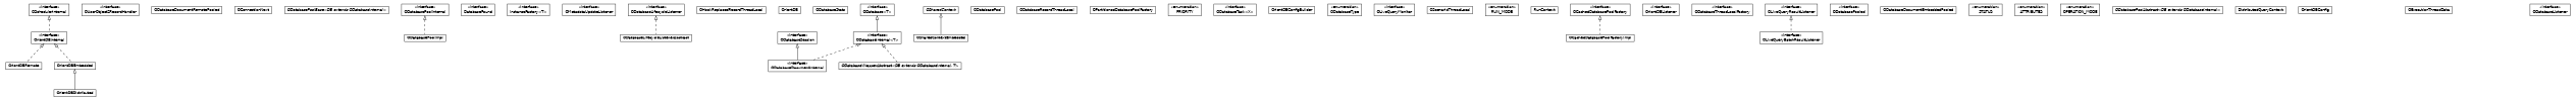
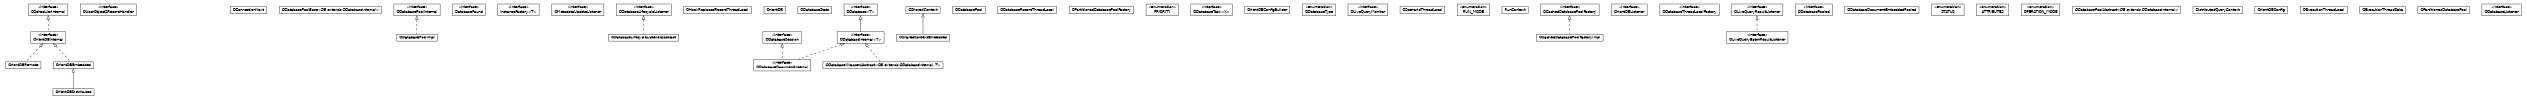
  digraph {
    nodesep=0.25
    ranksep=0.5
    node [fontcolor=black fontname=Helvetica fontsize=10.0 shape=plaintext]
    edge [arrowtail=empty dir=back fontname=Helvetica fontsize=10 headport=p labelfontname=Helvetica labelfontsize=10 style=dashed tailport=p]
    n1 [label=<<table title="com.orientechnologies.orient.core.db.OrientDBDistributed" border="0" cellborder="1" cellspacing="0" cellpadding="2" port="p" href="./OrientDBDistributed.html"> 		<tr><td><table border="0" cellspacing="0" cellpadding="1"> <tr><td align="center" balign="center"> OrientDBDistributed </td></tr> 		</table></td></tr> 		</table>>]
    n2 [label=<<table title="com.orientechnologies.orient.core.db.OUserObject2RecordHandler" border="0" cellborder="1" cellspacing="0" cellpadding="2" port="p" href="./OUserObject2RecordHandler.html"> 		<tr><td><table border="0" cellspacing="0" cellpadding="1"> <tr><td align="center" balign="center"> &#171;interface&#187; </td></tr> <tr><td align="center" balign="center"> OUserObject2RecordHandler </td></tr> 		</table></td></tr> 		</table>>]
-   n3 [label=<<table title="com.orientechnologies.orient.core.db.ODatabaseDocumentRemotePooled" border="0" cellborder="1" cellspacing="0" cellpadding="2" port="p" href="./ODatabaseDocumentRemotePooled.html"> 		<tr><td><table border="0" cellspacing="0" cellpadding="1"> <tr><td align="center" balign="center"> ODatabaseDocumentRemotePooled </td></tr> 		</table></td></tr> 		</table>>]
    n4 [label=<<table title="com.orientechnologies.orient.core.db.OrientDBRemote" border="0" cellborder="1" cellspacing="0" cellpadding="2" port="p" href="./OrientDBRemote.html"> 		<tr><td><table border="0" cellspacing="0" cellpadding="1"> <tr><td align="center" balign="center"> OrientDBRemote </td></tr> 		</table></td></tr> 		</table>>]
    n5 [label=<<table title="com.orientechnologies.orient.core.db.OConnectionNext" border="0" cellborder="1" cellspacing="0" cellpadding="2" port="p" href="./OConnectionNext.html"> 		<tr><td><table border="0" cellspacing="0" cellpadding="1"> <tr><td align="center" balign="center"> OConnectionNext </td></tr> 		</table></td></tr> 		</table>>]
    n6 [label=<<table title="com.orientechnologies.orient.core.db.ODatabasePoolBase" border="0" cellborder="1" cellspacing="0" cellpadding="2" port="p" href="./ODatabasePoolBase.html"> 		<tr><td><table border="0" cellspacing="0" cellpadding="1"> <tr><td align="center" balign="center"><font face="Helvetica-Oblique"> ODatabasePoolBase&lt;DB extends ODatabaseInternal&gt; </font></td></tr> 		</table></td></tr> 		</table>>]
    n7 [label=<<table title="com.orientechnologies.orient.core.db.ODatabasePoolInternal" border="0" cellborder="1" cellspacing="0" cellpadding="2" port="p" href="./ODatabasePoolInternal.html"> 		<tr><td><table border="0" cellspacing="0" cellpadding="1"> <tr><td align="center" balign="center"> &#171;interface&#187; </td></tr> <tr><td align="center" balign="center"> ODatabasePoolInternal </td></tr> 		</table></td></tr> 		</table>>]
    n8 [label=<<table title="com.orientechnologies.orient.core.db.ODatabasePoolImpl" border="0" cellborder="1" cellspacing="0" cellpadding="2" port="p" href="./ODatabasePoolImpl.html"> 		<tr><td><table border="0" cellspacing="0" cellpadding="1"> <tr><td align="center" balign="center"> ODatabasePoolImpl </td></tr> 		</table></td></tr> 		</table>>]
    n9 [label=<<table title="com.orientechnologies.orient.core.db.OrientDBEmbedded" border="0" cellborder="1" cellspacing="0" cellpadding="2" port="p" href="./OrientDBEmbedded.html"> 		<tr><td><table border="0" cellspacing="0" cellpadding="1"> <tr><td align="center" balign="center"> OrientDBEmbedded </td></tr> 		</table></td></tr> 		</table>>]
    n10 [label=<<table title="com.orientechnologies.orient.core.db.OrientDBEmbedded.DatabaseFound" border="0" cellborder="1" cellspacing="0" cellpadding="2" port="p" href="./OrientDBEmbedded.DatabaseFound.html"> 		<tr><td><table border="0" cellspacing="0" cellpadding="1"> <tr><td align="center" balign="center"> &#171;interface&#187; </td></tr> <tr><td align="center" balign="center"> DatabaseFound </td></tr> 		</table></td></tr> 		</table>>]
    n11 [label=<<table title="com.orientechnologies.orient.core.db.OrientDBEmbedded.InstanceFactory" border="0" cellborder="1" cellspacing="0" cellpadding="2" port="p" href="./OrientDBEmbedded.InstanceFactory.html"> 		<tr><td><table border="0" cellspacing="0" cellpadding="1"> <tr><td align="center" balign="center"> &#171;interface&#187; </td></tr> <tr><td align="center" balign="center"> InstanceFactory&lt;T&gt; </td></tr> 		</table></td></tr> 		</table>>]
    n12 [label=<<table title="com.orientechnologies.orient.core.db.OMetadataUpdateListener" border="0" cellborder="1" cellspacing="0" cellpadding="2" port="p" href="./OMetadataUpdateListener.html"> 		<tr><td><table border="0" cellspacing="0" cellpadding="1"> <tr><td align="center" balign="center"> &#171;interface&#187; </td></tr> <tr><td align="center" balign="center"> OMetadataUpdateListener </td></tr> 		</table></td></tr> 		</table>>]
    n13 [label=<<table title="com.orientechnologies.orient.core.db.ODatabaseLifecycleListenerAbstract" border="0" cellborder="1" cellspacing="0" cellpadding="2" port="p" href="./ODatabaseLifecycleListenerAbstract.html"> 		<tr><td><table border="0" cellspacing="0" cellpadding="1"> <tr><td align="center" balign="center"><font face="Helvetica-Oblique"> ODatabaseLifecycleListenerAbstract </font></td></tr> 		</table></td></tr> 		</table>>]
    n14 [label=<<table title="com.orientechnologies.orient.core.db.OHookReplacedRecordThreadLocal" border="0" cellborder="1" cellspacing="0" cellpadding="2" port="p" href="./OHookReplacedRecordThreadLocal.html"> 		<tr><td><table border="0" cellspacing="0" cellpadding="1"> <tr><td align="center" balign="center"> OHookReplacedRecordThreadLocal </td></tr> 		</table></td></tr> 		</table>>]
    n15 [label=<<table title="com.orientechnologies.orient.core.db.OrientDB" border="0" cellborder="1" cellspacing="0" cellpadding="2" port="p" href="./OrientDB.html"> 		<tr><td><table border="0" cellspacing="0" cellpadding="1"> <tr><td align="center" balign="center"> OrientDB </td></tr> 		</table></td></tr> 		</table>>]
    n16 [label=<<table title="com.orientechnologies.orient.core.db.ODatabaseStats" border="0" cellborder="1" cellspacing="0" cellpadding="2" port="p" href="./ODatabaseStats.html"> 		<tr><td><table border="0" cellspacing="0" cellpadding="1"> <tr><td align="center" balign="center"> ODatabaseStats </td></tr> 		</table></td></tr> 		</table>>]
    n17 [label=<<table title="com.orientechnologies.orient.core.db.ODatabaseDocumentInternal" border="0" cellborder="1" cellspacing="0" cellpadding="2" port="p" href="./ODatabaseDocumentInternal.html"> 		<tr><td><table border="0" cellspacing="0" cellpadding="1"> <tr><td align="center" balign="center"> &#171;interface&#187; </td></tr> <tr><td align="center" balign="center"> ODatabaseDocumentInternal </td></tr> 		</table></td></tr> 		</table>>]
    n18 [label=<<table title="com.orientechnologies.orient.core.db.OSharedContext" border="0" cellborder="1" cellspacing="0" cellpadding="2" port="p" href="./OSharedContext.html"> 		<tr><td><table border="0" cellspacing="0" cellpadding="1"> <tr><td align="center" balign="center"><font face="Helvetica-Oblique"> OSharedContext </font></td></tr> 		</table></td></tr> 		</table>>]
    n19 [label=<<table title="com.orientechnologies.orient.core.db.OSharedContextEmbedded" border="0" cellborder="1" cellspacing="0" cellpadding="2" port="p" href="./OSharedContextEmbedded.html"> 		<tr><td><table border="0" cellspacing="0" cellpadding="1"> <tr><td align="center" balign="center"> OSharedContextEmbedded </td></tr> 		</table></td></tr> 		</table>>]
    n20 [label=<<table title="com.orientechnologies.orient.core.db.OSchedulerInternal" border="0" cellborder="1" cellspacing="0" cellpadding="2" port="p" href="./OSchedulerInternal.html"> 		<tr><td><table border="0" cellspacing="0" cellpadding="1"> <tr><td align="center" balign="center"> &#171;interface&#187; </td></tr> <tr><td align="center" balign="center"> OSchedulerInternal </td></tr> 		</table></td></tr> 		</table>>]
    n21 [label=<<table title="com.orientechnologies.orient.core.db.OrientDBInternal" border="0" cellborder="1" cellspacing="0" cellpadding="2" port="p" href="./OrientDBInternal.html"> 		<tr><td><table border="0" cellspacing="0" cellpadding="1"> <tr><td align="center" balign="center"> &#171;interface&#187; </td></tr> <tr><td align="center" balign="center"> OrientDBInternal </td></tr> 		</table></td></tr> 		</table>>]
    n22 [label=<<table title="com.orientechnologies.orient.core.db.ODatabasePool" border="0" cellborder="1" cellspacing="0" cellpadding="2" port="p" href="./ODatabasePool.html"> 		<tr><td><table border="0" cellspacing="0" cellpadding="1"> <tr><td align="center" balign="center"> ODatabasePool </td></tr> 		</table></td></tr> 		</table>>]
    n23 [label=<<table title="com.orientechnologies.orient.core.db.ODatabaseRecordThreadLocal" border="0" cellborder="1" cellspacing="0" cellpadding="2" port="p" href="./ODatabaseRecordThreadLocal.html"> 		<tr><td><table border="0" cellspacing="0" cellpadding="1"> <tr><td align="center" balign="center"> ODatabaseRecordThreadLocal </td></tr> 		</table></td></tr> 		</table>>]
    n24 [label=<<table title="com.orientechnologies.orient.core.db.OPartitionedDatabasePoolFactory" border="0" cellborder="1" cellspacing="0" cellpadding="2" port="p" href="./OPartitionedDatabasePoolFactory.html"> 		<tr><td><table border="0" cellspacing="0" cellpadding="1"> <tr><td align="center" balign="center"> OPartitionedDatabasePoolFactory </td></tr> 		</table></td></tr> 		</table>>]
    n25 [label=<<table title="com.orientechnologies.orient.core.db.ODatabaseLifecycleListener" border="0" cellborder="1" cellspacing="0" cellpadding="2" port="p" href="./ODatabaseLifecycleListener.html"> 		<tr><td><table border="0" cellspacing="0" cellpadding="1"> <tr><td align="center" balign="center"> &#171;interface&#187; </td></tr> <tr><td align="center" balign="center"> ODatabaseLifecycleListener </td></tr> 		</table></td></tr> 		</table>>]
    n26 [label=<<table title="com.orientechnologies.orient.core.db.ODatabaseLifecycleListener.PRIORITY" border="0" cellborder="1" cellspacing="0" cellpadding="2" port="p" href="./ODatabaseLifecycleListener.PRIORITY.html"> 		<tr><td><table border="0" cellspacing="0" cellpadding="1"> <tr><td align="center" balign="center"> &#171;enumeration&#187; </td></tr> <tr><td align="center" balign="center"> PRIORITY </td></tr> 		</table></td></tr> 		</table>>]
    n27 [label=<<table title="com.orientechnologies.orient.core.db.ODatabaseTask" border="0" cellborder="1" cellspacing="0" cellpadding="2" port="p" href="./ODatabaseTask.html"> 		<tr><td><table border="0" cellspacing="0" cellpadding="1"> <tr><td align="center" balign="center"> &#171;interface&#187; </td></tr> <tr><td align="center" balign="center"> ODatabaseTask&lt;X&gt; </td></tr> 		</table></td></tr> 		</table>>]
    n28 [label=<<table title="com.orientechnologies.orient.core.db.OrientDBConfigBuilder" border="0" cellborder="1" cellspacing="0" cellpadding="2" port="p" href="./OrientDBConfigBuilder.html"> 		<tr><td><table border="0" cellspacing="0" cellpadding="1"> <tr><td align="center" balign="center"> OrientDBConfigBuilder </td></tr> 		</table></td></tr> 		</table>>]
    n29 [label=<<table title="com.orientechnologies.orient.core.db.ODatabaseType" border="0" cellborder="1" cellspacing="0" cellpadding="2" port="p" href="./ODatabaseType.html"> 		<tr><td><table border="0" cellspacing="0" cellpadding="1"> <tr><td align="center" balign="center"> &#171;enumeration&#187; </td></tr> <tr><td align="center" balign="center"> ODatabaseType </td></tr> 		</table></td></tr> 		</table>>]
    n30 [label=<<table title="com.orientechnologies.orient.core.db.OLiveQueryMonitor" border="0" cellborder="1" cellspacing="0" cellpadding="2" port="p" href="./OLiveQueryMonitor.html"> 		<tr><td><table border="0" cellspacing="0" cellpadding="1"> <tr><td align="center" balign="center"> &#171;interface&#187; </td></tr> <tr><td align="center" balign="center"> OLiveQueryMonitor </td></tr> 		</table></td></tr> 		</table>>]
    n31 [label=<<table title="com.orientechnologies.orient.core.db.OScenarioThreadLocal" border="0" cellborder="1" cellspacing="0" cellpadding="2" port="p" href="./OScenarioThreadLocal.html"> 		<tr><td><table border="0" cellspacing="0" cellpadding="1"> <tr><td align="center" balign="center"> OScenarioThreadLocal </td></tr> 		</table></td></tr> 		</table>>]
    n32 [label=<<table title="com.orientechnologies.orient.core.db.OScenarioThreadLocal.RUN_MODE" border="0" cellborder="1" cellspacing="0" cellpadding="2" port="p" href="./OScenarioThreadLocal.RUN_MODE.html"> 		<tr><td><table border="0" cellspacing="0" cellpadding="1"> <tr><td align="center" balign="center"> &#171;enumeration&#187; </td></tr> <tr><td align="center" balign="center"> RUN_MODE </td></tr> 		</table></td></tr> 		</table>>]
    n33 [label=<<table title="com.orientechnologies.orient.core.db.OScenarioThreadLocal.RunContext" border="0" cellborder="1" cellspacing="0" cellpadding="2" port="p" href="./OScenarioThreadLocal.RunContext.html"> 		<tr><td><table border="0" cellspacing="0" cellpadding="1"> <tr><td align="center" balign="center"> RunContext </td></tr> 		</table></td></tr> 		</table>>]
    n34 [label=<<table title="com.orientechnologies.orient.core.db.OCachedDatabasePoolFactoryImpl" border="0" cellborder="1" cellspacing="0" cellpadding="2" port="p" href="./OCachedDatabasePoolFactoryImpl.html"> 		<tr><td><table border="0" cellspacing="0" cellpadding="1"> <tr><td align="center" balign="center"> OCachedDatabasePoolFactoryImpl </td></tr> 		</table></td></tr> 		</table>>]
    n35 [label=<<table title="com.orientechnologies.orient.core.db.ODatabaseWrapperAbstract" border="0" cellborder="1" cellspacing="0" cellpadding="2" port="p" href="./ODatabaseWrapperAbstract.html"> 		<tr><td><table border="0" cellspacing="0" cellpadding="1"> <tr><td align="center" balign="center"><font face="Helvetica-Oblique"> ODatabaseWrapperAbstract&lt;DB extends ODatabaseInternal, T&gt; </font></td></tr> 		</table></td></tr> 		</table>>]
    n36 [label=<<table title="com.orientechnologies.orient.core.db.ODatabaseSession" border="0" cellborder="1" cellspacing="0" cellpadding="2" port="p" href="./ODatabaseSession.html"> 		<tr><td><table border="0" cellspacing="0" cellpadding="1"> <tr><td align="center" balign="center"> &#171;interface&#187; </td></tr> <tr><td align="center" balign="center"> ODatabaseSession </td></tr> 		</table></td></tr> 		</table>>]
    n37 [label=<<table title="com.orientechnologies.orient.core.db.OrientDBListener" border="0" cellborder="1" cellspacing="0" cellpadding="2" port="p" href="./OrientDBListener.html"> 		<tr><td><table border="0" cellspacing="0" cellpadding="1"> <tr><td align="center" balign="center"> &#171;interface&#187; </td></tr> <tr><td align="center" balign="center"> OrientDBListener </td></tr> 		</table></td></tr> 		</table>>]
    n38 [label=<<table title="com.orientechnologies.orient.core.db.ODatabaseThreadLocalFactory" border="0" cellborder="1" cellspacing="0" cellpadding="2" port="p" href="./ODatabaseThreadLocalFactory.html"> 		<tr><td><table border="0" cellspacing="0" cellpadding="1"> <tr><td align="center" balign="center"> &#171;interface&#187; </td></tr> <tr><td align="center" balign="center"> ODatabaseThreadLocalFactory </td></tr> 		</table></td></tr> 		</table>>]
    n39 [label=<<table title="com.orientechnologies.orient.core.db.OLiveQueryResultListener" border="0" cellborder="1" cellspacing="0" cellpadding="2" port="p" href="./OLiveQueryResultListener.html"> 		<tr><td><table border="0" cellspacing="0" cellpadding="1"> <tr><td align="center" balign="center"> &#171;interface&#187; </td></tr> <tr><td align="center" balign="center"> OLiveQueryResultListener </td></tr> 		</table></td></tr> 		</table>>]
    n40 [label=<<table title="com.orientechnologies.orient.core.db.OLiveQueryBatchResultListener" border="0" cellborder="1" cellspacing="0" cellpadding="2" port="p" href="./OLiveQueryBatchResultListener.html"> 		<tr><td><table border="0" cellspacing="0" cellpadding="1"> <tr><td align="center" balign="center"> &#171;interface&#187; </td></tr> <tr><td align="center" balign="center"> OLiveQueryBatchResultListener </td></tr> 		</table></td></tr> 		</table>>]
    n41 [label=<<table title="com.orientechnologies.orient.core.db.ODatabasePooled" border="0" cellborder="1" cellspacing="0" cellpadding="2" port="p" href="./ODatabasePooled.html"> 		<tr><td><table border="0" cellspacing="0" cellpadding="1"> <tr><td align="center" balign="center"> &#171;interface&#187; </td></tr> <tr><td align="center" balign="center"> ODatabasePooled </td></tr> 		</table></td></tr> 		</table>>]
    n42 [label=<<table title="com.orientechnologies.orient.core.db.ODatabaseInternal" border="0" cellborder="1" cellspacing="0" cellpadding="2" port="p" href="./ODatabaseInternal.html"> 		<tr><td><table border="0" cellspacing="0" cellpadding="1"> <tr><td align="center" balign="center"> &#171;interface&#187; </td></tr> <tr><td align="center" balign="center"> ODatabaseInternal&lt;T&gt; </td></tr> 		</table></td></tr> 		</table>>]
    n43 [label=<<table title="com.orientechnologies.orient.core.db.ODatabaseDocumentEmbeddedPooled" border="0" cellborder="1" cellspacing="0" cellpadding="2" port="p" href="./ODatabaseDocumentEmbeddedPooled.html"> 		<tr><td><table border="0" cellspacing="0" cellpadding="1"> <tr><td align="center" balign="center"> ODatabaseDocumentEmbeddedPooled </td></tr> 		</table></td></tr> 		</table>>]
    n44 [label=<<table title="com.orientechnologies.orient.core.db.ODatabase" border="0" cellborder="1" cellspacing="0" cellpadding="2" port="p" href="./ODatabase.html"> 		<tr><td><table border="0" cellspacing="0" cellpadding="1"> <tr><td align="center" balign="center"> &#171;interface&#187; </td></tr> <tr><td align="center" balign="center"> ODatabase&lt;T&gt; </td></tr> 		</table></td></tr> 		</table>>]
    n45 [label=<<table title="com.orientechnologies.orient.core.db.ODatabase.STATUS" border="0" cellborder="1" cellspacing="0" cellpadding="2" port="p" href="./ODatabase.STATUS.html"> 		<tr><td><table border="0" cellspacing="0" cellpadding="1"> <tr><td align="center" balign="center"> &#171;enumeration&#187; </td></tr> <tr><td align="center" balign="center"> STATUS </td></tr> 		</table></td></tr> 		</table>>]
    n46 [label=<<table title="com.orientechnologies.orient.core.db.ODatabase.ATTRIBUTES" border="0" cellborder="1" cellspacing="0" cellpadding="2" port="p" href="./ODatabase.ATTRIBUTES.html"> 		<tr><td><table border="0" cellspacing="0" cellpadding="1"> <tr><td align="center" balign="center"> &#171;enumeration&#187; </td></tr> <tr><td align="center" balign="center"> ATTRIBUTES </td></tr> 		</table></td></tr> 		</table>>]
    n47 [label=<<table title="com.orientechnologies.orient.core.db.ODatabase.OPERATION_MODE" border="0" cellborder="1" cellspacing="0" cellpadding="2" port="p" href="./ODatabase.OPERATION_MODE.html"> 		<tr><td><table border="0" cellspacing="0" cellpadding="1"> <tr><td align="center" balign="center"> &#171;enumeration&#187; </td></tr> <tr><td align="center" balign="center"> OPERATION_MODE </td></tr> 		</table></td></tr> 		</table>>]
    n48 [label=<<table title="com.orientechnologies.orient.core.db.ODatabasePoolAbstract" border="0" cellborder="1" cellspacing="0" cellpadding="2" port="p" href="./ODatabasePoolAbstract.html"> 		<tr><td><table border="0" cellspacing="0" cellpadding="1"> <tr><td align="center" balign="center"><font face="Helvetica-Oblique"> ODatabasePoolAbstract&lt;DB extends ODatabaseInternal&gt; </font></td></tr> 		</table></td></tr> 		</table>>]
    n49 [label=<<table title="com.orientechnologies.orient.core.db.DistributedQueryContext" border="0" cellborder="1" cellspacing="0" cellpadding="2" port="p" href="./DistributedQueryContext.html"> 		<tr><td><table border="0" cellspacing="0" cellpadding="1"> <tr><td align="center" balign="center"> DistributedQueryContext </td></tr> 		</table></td></tr> 		</table>>]
    n50 [label=<<table title="com.orientechnologies.orient.core.db.OCachedDatabasePoolFactory" border="0" cellborder="1" cellspacing="0" cellpadding="2" port="p" href="./OCachedDatabasePoolFactory.html"> 		<tr><td><table border="0" cellspacing="0" cellpadding="1"> <tr><td align="center" balign="center"> &#171;interface&#187; </td></tr> <tr><td align="center" balign="center"> OCachedDatabasePoolFactory </td></tr> 		</table></td></tr> 		</table>>]
    n51 [label=<<table title="com.orientechnologies.orient.core.db.OrientDBConfig" border="0" cellborder="1" cellspacing="0" cellpadding="2" port="p" href="./OrientDBConfig.html"> 		<tr><td><table border="0" cellspacing="0" cellpadding="1"> <tr><td align="center" balign="center"> OrientDBConfig </td></tr> 		</table></td></tr> 		</table>>]
+   n52 [label=<<table title="com.orientechnologies.orient.core.db.OExecutionThreadLocal" border="0" cellborder="1" cellspacing="0" cellpadding="2" port="p" href="./OExecutionThreadLocal.html"> 		<tr><td><table border="0" cellspacing="0" cellpadding="1"> <tr><td align="center" balign="center"> OExecutionThreadLocal </td></tr> 		</table></td></tr> 		</table>>]
    n53 [label=<<table title="com.orientechnologies.orient.core.db.OExecutionThreadLocal.OExecutionThreadData" border="0" cellborder="1" cellspacing="0" cellpadding="2" port="p" href="./OExecutionThreadLocal.OExecutionThreadData.html"> 		<tr><td><table border="0" cellspacing="0" cellpadding="1"> <tr><td align="center" balign="center"> OExecutionThreadData </td></tr> 		</table></td></tr> 		</table>>]
+   n54 [label=<<table title="com.orientechnologies.orient.core.db.OPartitionedDatabasePool" border="0" cellborder="1" cellspacing="0" cellpadding="2" port="p" href="./OPartitionedDatabasePool.html"> 		<tr><td><table border="0" cellspacing="0" cellpadding="1"> <tr><td align="center" balign="center"> OPartitionedDatabasePool </td></tr> 		</table></td></tr> 		</table>>]
    n55 [label=<<table title="com.orientechnologies.orient.core.db.ODatabaseListener" border="0" cellborder="1" cellspacing="0" cellpadding="2" port="p" href="./ODatabaseListener.html"> 		<tr><td><table border="0" cellspacing="0" cellpadding="1"> <tr><td align="center" balign="center"> &#171;interface&#187; </td></tr> <tr><td align="center" balign="center"> ODatabaseListener </td></tr> 		</table></td></tr> 		</table>>]
    n7 -> n8
    n9 -> n1 [style=""]
    n18 -> n19 [style=""]
    n20 -> n21
    n21 -> n4
    n21 -> n9
    n25 -> n13
-   n36 -> n17 [style=solid]
+   n36 -> n17
    n39 -> n40
    n42 -> n17
    n42 -> n35
    n44 -> n42 [style=solid]
    n50 -> n34
  }
